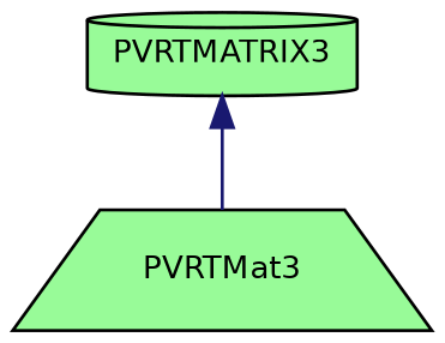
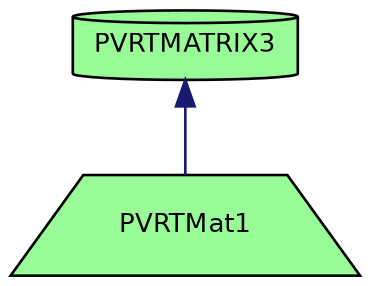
  digraph {
    node [color=black fillcolor=palegreen fontname=Helvetica fontsize=10 style=filled]
-   n1 [fontcolor=black height=0.2 label=PVRTMat3 shape=trapezium width=0.4]
+   n1 [fontcolor=black height=0.2 label=PVRTMat1 shape=trapezium width=0.4]
    n2 [height=0.2 label=PVRTMATRIX3 shape=cylinder width=0.4]
    n2 -> n1 [color=midnightblue dir=back fontname=Helvetica fontsize=10 labelfontname=Helvetica labelfontsize=10 style=solid]
  }
